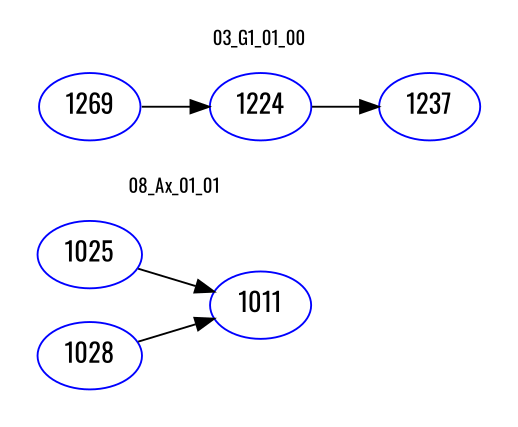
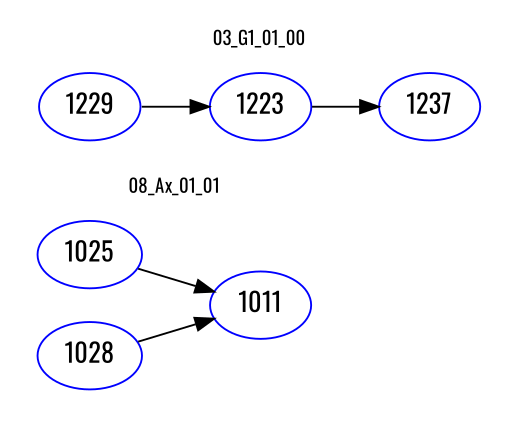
  digraph {
    fontname=Oswald
    rankdir=LR
    node [color=blue fontname=Oswald]
    edge [color=black fontname=Oswald]
    n1 [label=1025]
    n2 [label=1011]
    n3 [label=1028]
-   n4 [label=1269]
-   n5 [label=1224]
+   n4 [label=1229]
+   n5 [label=1223]
    n6 [label=1237]
    subgraph cluster_1 {
      color=white
      fontsize=10
      label="08_Ax_01_01"
      n1
      n2
      n3
    }
    subgraph cluster_2 {
      color=white
      fontsize=10
      label="03_G1_01_00"
      n4
      n5
      n6
    }
    n1 -> n2
    n3 -> n2
    n4 -> n5
    n5 -> n6
  }
